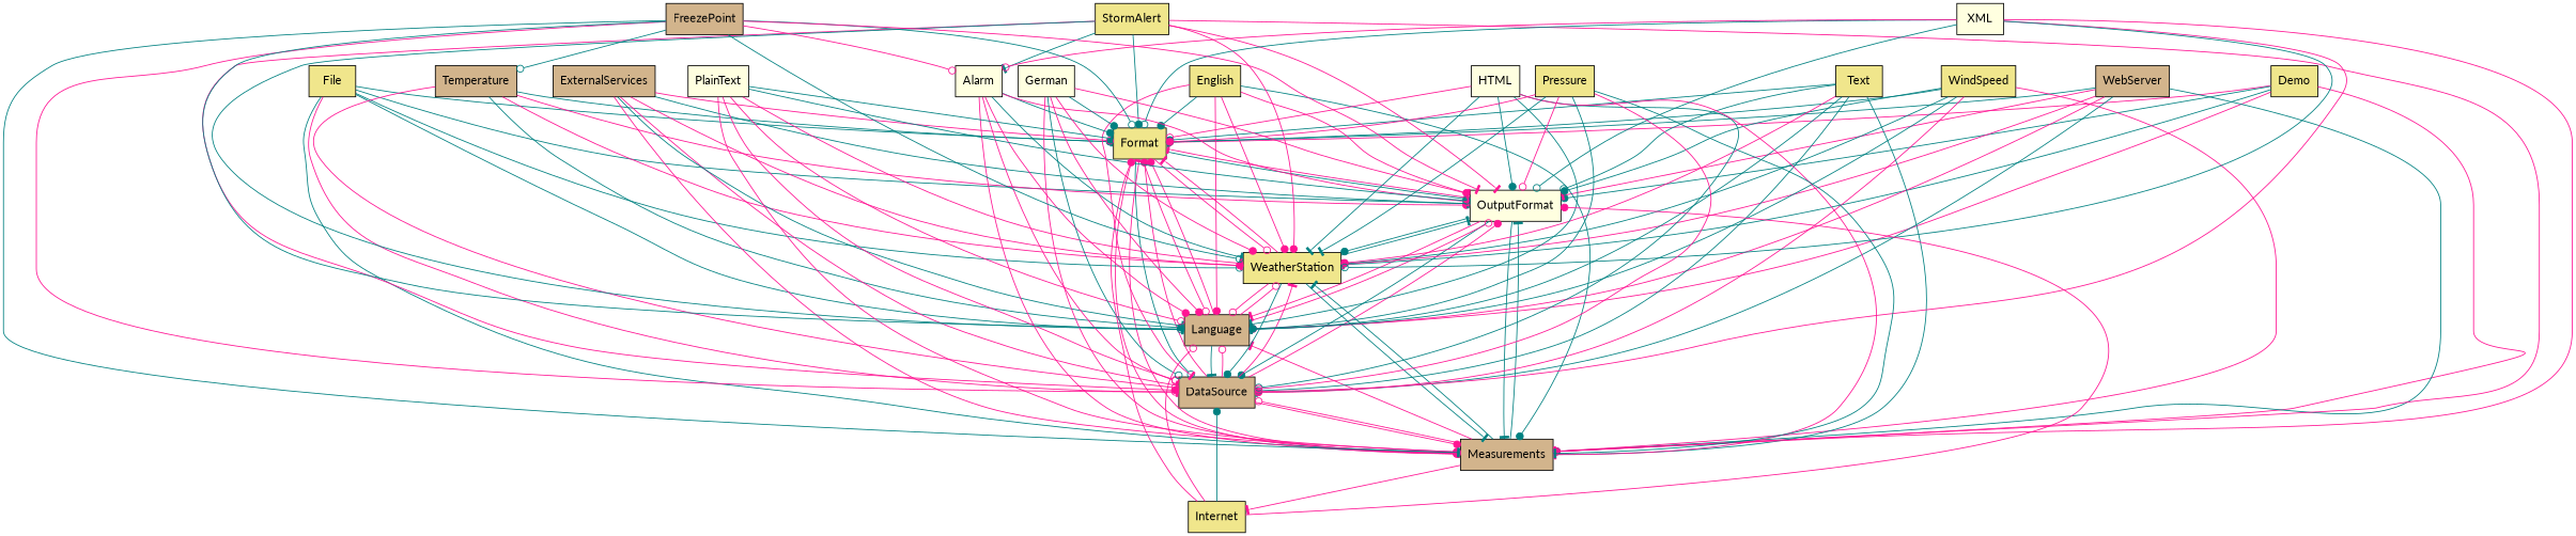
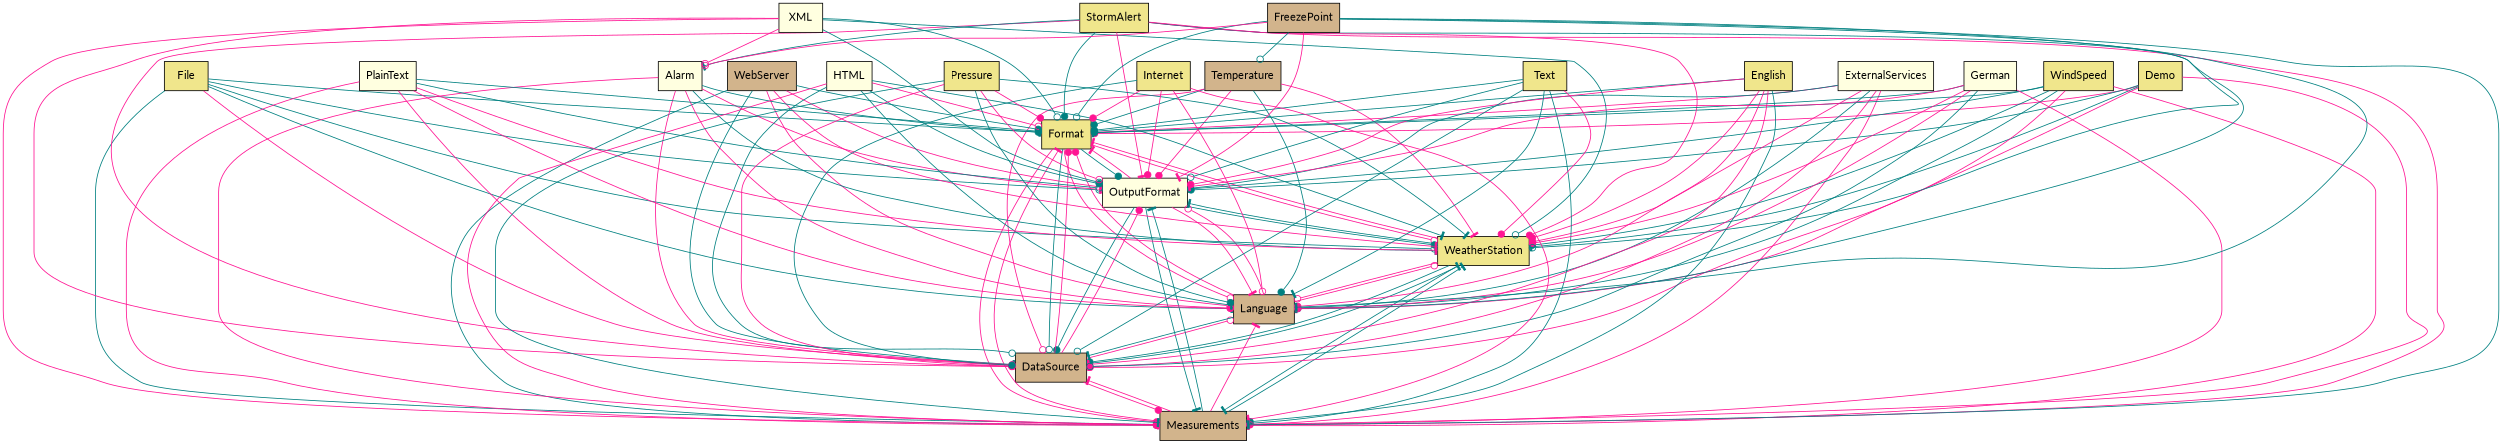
  digraph {
    fontname=Lato
    rankdir=TB
    node [fillcolor=khaki fontname=Lato shape=box style=filled]
    edge [arrowhead=tee color=deeppink fontname=Lato]
    n1 [label=Format]
    n2 [fillcolor=lightyellow label=OutputFormat]
    n3 [fillcolor=tan label=DataSource]
    n4 [fillcolor=tan label=Measurements]
    n5 [fillcolor=tan label=Language]
    n6 [label=WeatherStation]
    n7 [label=Demo]
    n8 [label=File]
    n9 [fillcolor=tan label=Temperature]
-   n10 [fillcolor=tan label=ExternalServices]
+   n10 [fillcolor=lightyellow label=ExternalServices]
    n11 [fillcolor=tan label=WebServer]
    n12 [label=WindSpeed]
    n13 [label=English]
    n14 [label=StormAlert]
    n15 [fillcolor=lightyellow label=Alarm]
    n16 [label=Text]
    n17 [fillcolor=lightyellow label=HTML]
    n18 [fillcolor=lightyellow label=PlainText]
    n19 [fillcolor=lightyellow label=XML]
    n20 [fillcolor=lightyellow label=German]
    n21 [label=Pressure]
    n22 [label=Internet]
    n23 [fillcolor=tan label=FreezePoint]
    n1 -> n2 [arrowhead=dot color=teal]
    n1 -> n3 [arrowhead=odot color=teal]
    n1 -> n4 [arrowhead=dot]
    n1 -> n5 [arrowhead=odot]
    n1 -> n6 [arrowhead=odot]
    n2 -> n1
    n2 -> n3 [arrowhead=dot color=teal]
    n2 -> n4 [color=teal]
    n2 -> n5
    n2 -> n6 [arrowhead=dot color=teal]
    n3 -> n1 [arrowhead=dot]
    n3 -> n2 [arrowhead=dot]
    n3 -> n4 [arrowhead=dot]
    n3 -> n5 [arrowhead=odot]
-   n3 -> n6
+   n3 -> n6 [color=teal]
    n4 -> n1
    n4 -> n2 [color=teal]
-   n4 -> n3 [arrowhead=odot]
+   n4 -> n3
    n4 -> n5
    n4 -> n6 [color=teal]
    n5 -> n1 [arrowhead=dot]
    n5 -> n2 [arrowhead=odot]
    n5 -> n3 [color=teal]
    n5 -> n6 [arrowhead=odot]
    n6 -> n1
    n6 -> n2 [color=teal]
    n6 -> n3 [arrowhead=dot color=teal]
    n6 -> n4 [color=teal]
    n6 -> n5 [arrowhead=odot]
    n7 -> n1 [arrowhead=dot]
    n7 -> n2 [arrowhead=dot color=teal]
    n7 -> n4 [arrowhead=dot]
    n7 -> n5
    n7 -> n6 [color=teal]
    n8 -> n1 [color=teal]
    n8 -> n2 [arrowhead=odot color=teal]
    n8 -> n3
    n8 -> n4 [arrowhead=dot color=teal]
    n8 -> n5 [color=teal]
    n8 -> n6 [arrowhead=odot color=teal]
    n9 -> n1 [arrowhead=dot color=teal]
    n9 -> n2 [arrowhead=dot]
    n9 -> n3 [arrowhead=odot]
    n9 -> n5 [arrowhead=dot color=teal]
    n9 -> n6
    n10 -> n1 [arrowhead=odot]
    n10 -> n2 [color=teal]
    n10 -> n3
    n10 -> n4 [arrowhead=odot]
    n10 -> n5 [color=teal]
    n10 -> n6 [arrowhead=dot]
    n11 -> n1 [arrowhead=dot color=teal]
    n11 -> n2
    n11 -> n3 [color=teal]
    n11 -> n4 [arrowhead=odot color=teal]
    n11 -> n5 [arrowhead=odot]
    n11 -> n6
    n12 -> n1 [color=teal]
    n12 -> n2 [arrowhead=dot color=teal]
    n12 -> n3 [arrowhead=dot]
    n12 -> n4
    n12 -> n5 [color=teal]
    n12 -> n6 [arrowhead=dot color=teal]
    n13 -> n1 [arrowhead=dot color=teal]
    n13 -> n2 [arrowhead=dot]
    n13 -> n3
    n13 -> n4 [arrowhead=dot color=teal]
    n13 -> n5 [arrowhead=dot]
    n13 -> n6 [arrowhead=dot]
    n14 -> n1 [arrowhead=dot color=teal]
    n14 -> n2
    n14 -> n3 [arrowhead=dot]
    n14 -> n4 [arrowhead=odot]
    n14 -> n5 [arrowhead=odot color=teal]
    n14 -> n6 [arrowhead=dot]
    n14 -> n15 [color=teal]
    n15 -> n1 [arrowhead=dot color=teal]
    n15 -> n2
    n15 -> n3 [arrowhead=odot]
    n15 -> n4 [arrowhead=dot]
    n15 -> n5 [arrowhead=dot]
    n15 -> n6 [color=teal]
    n16 -> n1 [arrowhead=dot color=teal]
    n16 -> n2 [arrowhead=odot color=teal]
    n16 -> n3 [arrowhead=odot color=teal]
    n16 -> n4 [color=teal]
    n16 -> n5 [color=teal]
    n16 -> n6 [arrowhead=dot]
    n17 -> n1 [arrowhead=odot]
    n17 -> n2 [arrowhead=dot color=teal]
    n17 -> n3 [arrowhead=odot color=teal]
    n17 -> n4
    n17 -> n5 [color=teal]
    n17 -> n6 [color=teal]
    n18 -> n1 [color=teal]
    n18 -> n2 [arrowhead=odot color=teal]
    n18 -> n3 [arrowhead=odot]
    n18 -> n4 [arrowhead=dot]
    n18 -> n5 [arrowhead=odot]
    n18 -> n6
    n19 -> n1 [arrowhead=odot color=teal]
    n19 -> n2 [arrowhead=odot color=teal]
    n19 -> n3 [arrowhead=odot]
    n19 -> n4
    n19 -> n6 [arrowhead=odot color=teal]
    n19 -> n15 [arrowhead=odot]
    n20 -> n1 [arrowhead=dot color=teal]
    n20 -> n2
    n20 -> n3 [arrowhead=odot color=teal]
    n20 -> n4
    n20 -> n5 [arrowhead=dot]
    n20 -> n6 [arrowhead=dot]
    n21 -> n1 [arrowhead=dot]
    n21 -> n2 [arrowhead=odot]
    n21 -> n3 [arrowhead=odot]
    n21 -> n4 [color=teal]
    n21 -> n5 [arrowhead=dot color=teal]
    n21 -> n6 [color=teal]
    n22 -> n1 [arrowhead=dot]
    n22 -> n2 [arrowhead=dot]
    n22 -> n3 [arrowhead=dot color=teal]
-   n4 -> n22
+   n22 -> n4
    n22 -> n5 [arrowhead=odot]
    n23 -> n1 [arrowhead=odot color=teal]
    n23 -> n2
-   n23 -> n3 [arrowhead=odot]
    n23 -> n4 [color=teal]
    n23 -> n5 [color=teal]
    n23 -> n6 [arrowhead=odot color=teal]
    n23 -> n9 [arrowhead=odot color=teal]
    n23 -> n15 [arrowhead=odot]
  }
